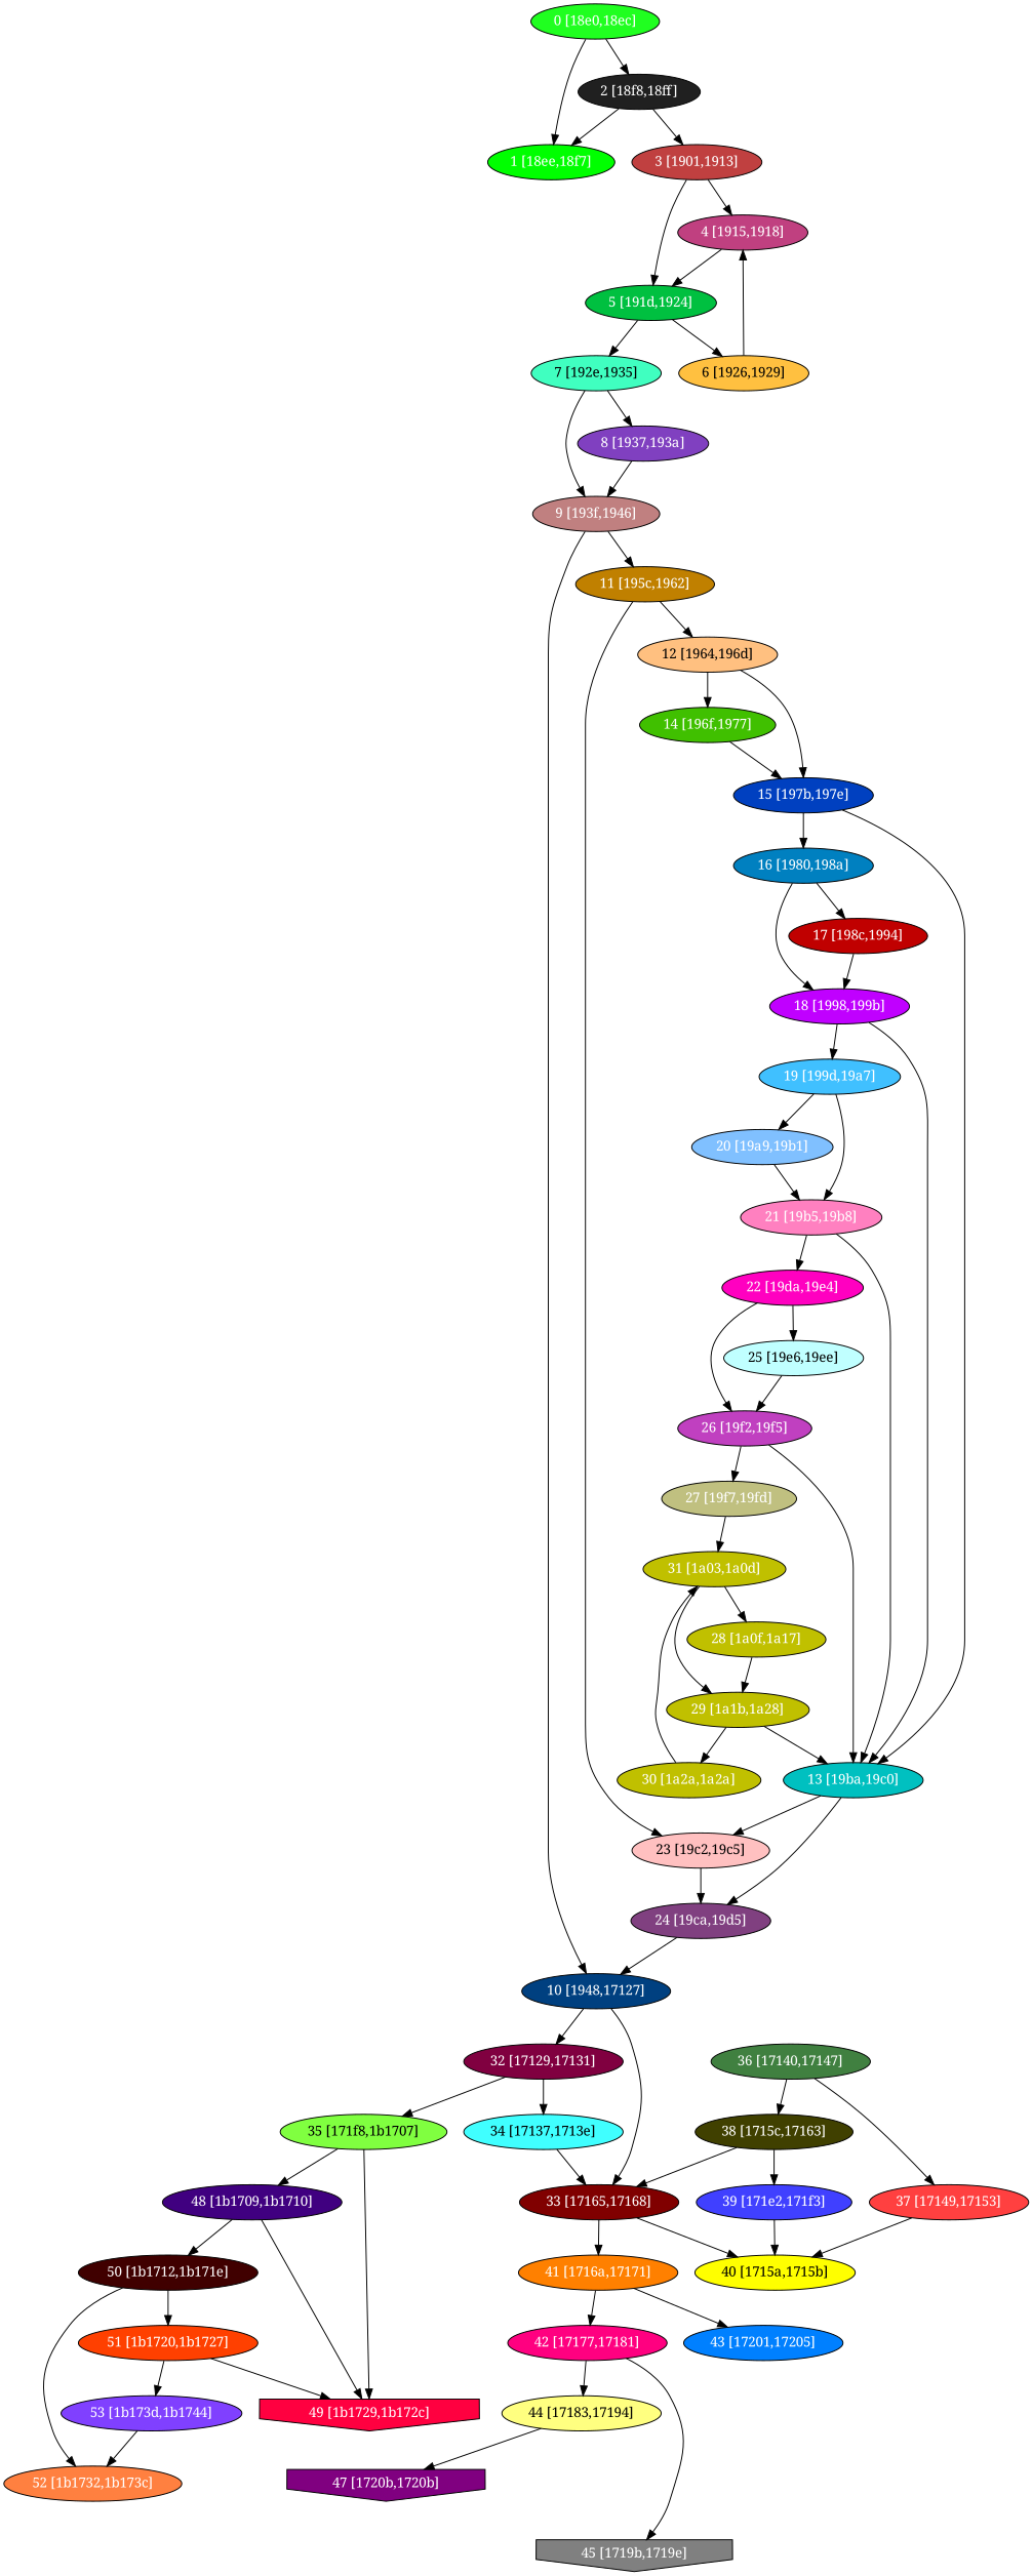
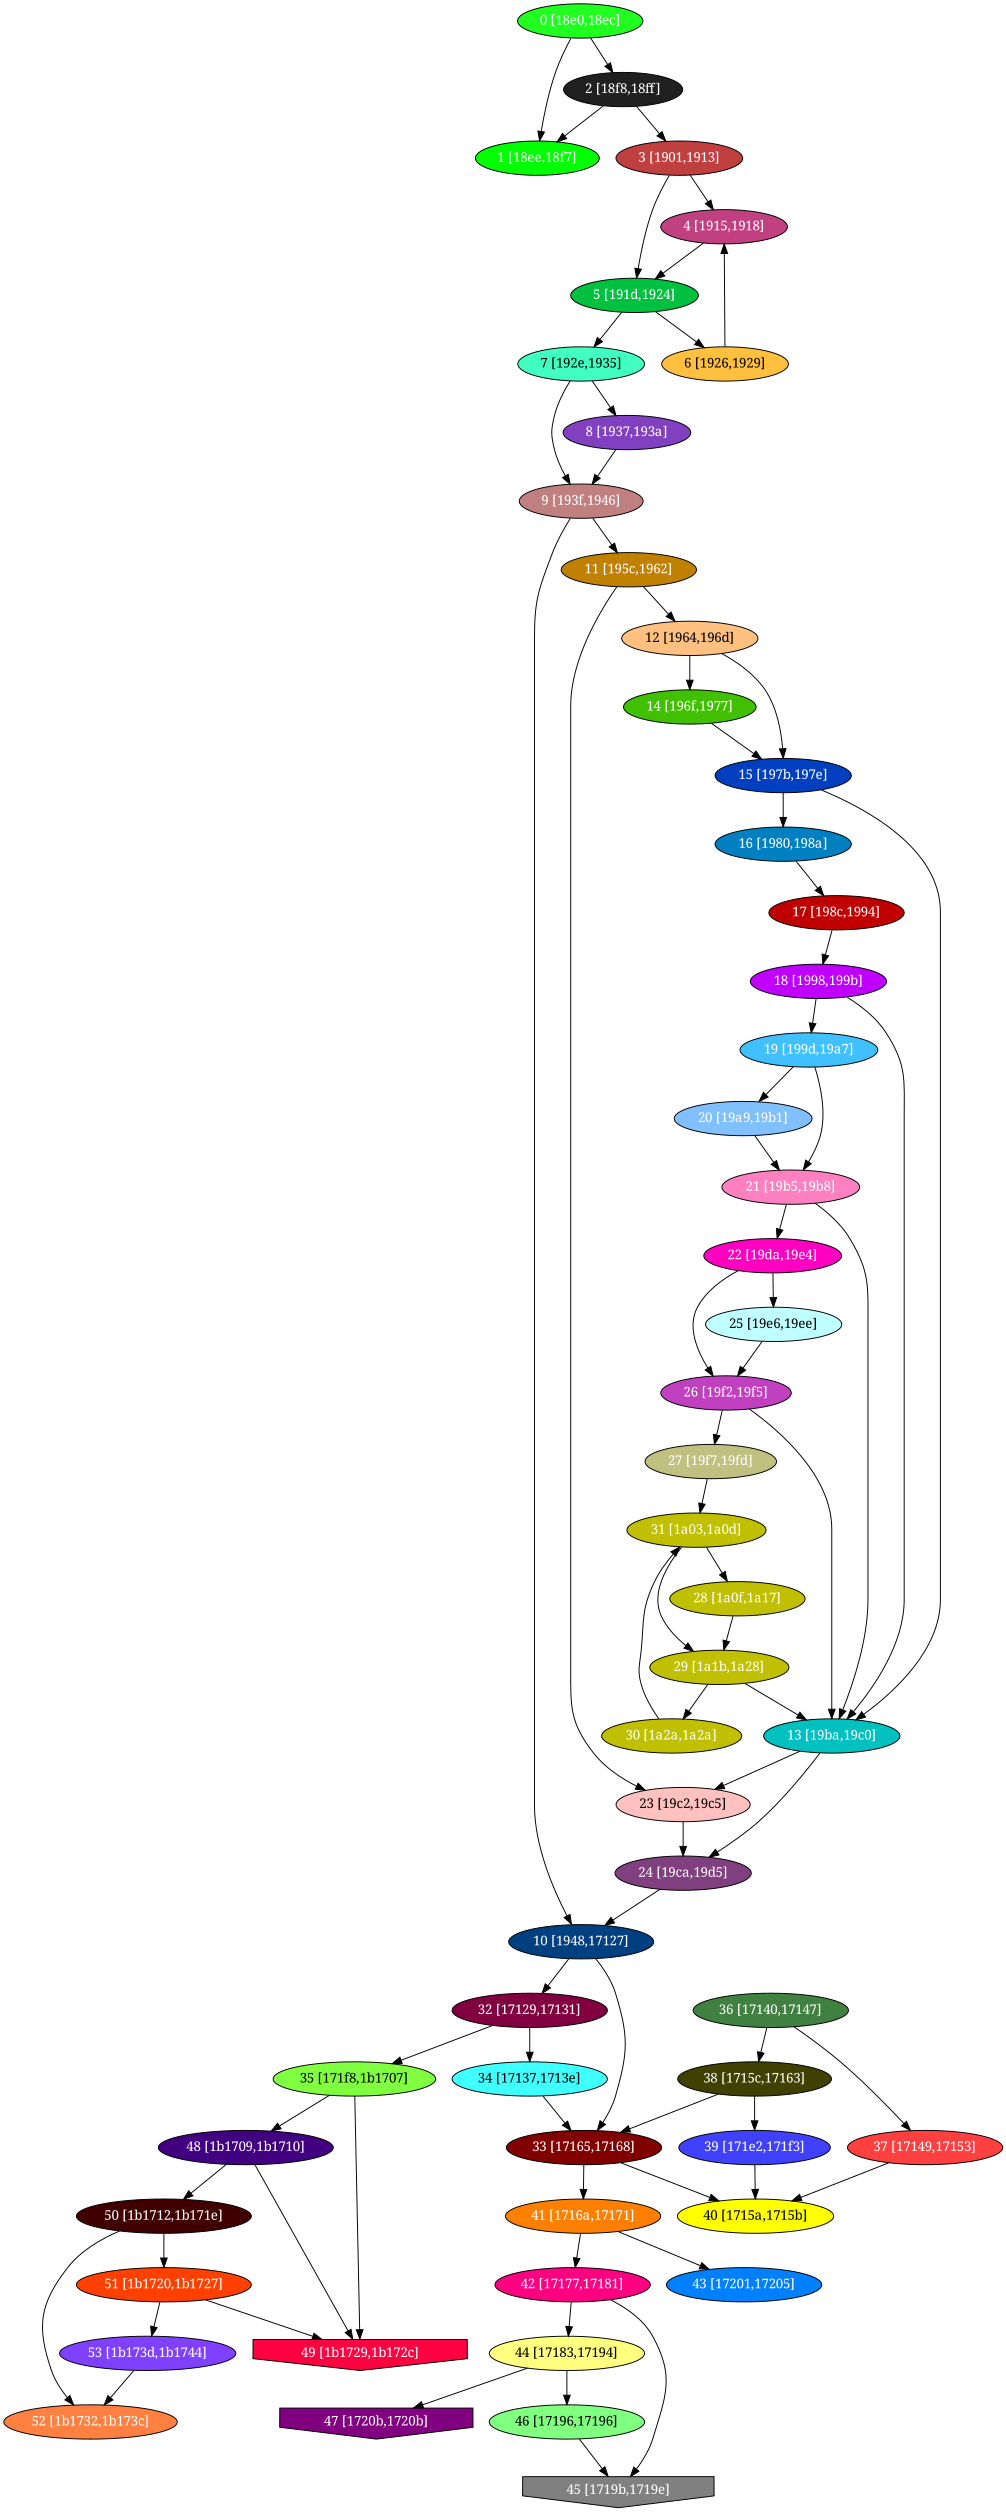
  digraph {
    fontname="Noto Serif"
    node [fillcolor="#C0C000" fontcolor="#ffffff" fontname="Noto Serif" shape=oval style=filled]
    edge [fontname="Noto Serif"]
    n1 [fillcolor="#20FF20" label="0 [18e0,18ec]"]
    n2 [fillcolor="#00FF00" label="1 [18ee,18f7]"]
    n3 [fillcolor="#202020" label="2 [18f8,18ff]"]
    n4 [fillcolor="#C04040" label="3 [1901,1913]"]
    n5 [fillcolor="#C04080" label="4 [1915,1918]"]
    n6 [fillcolor="#00C040" label="5 [191d,1924]"]
    n7 [fillcolor="#FFC040" fontcolor="#000000" label="6 [1926,1929]"]
    n8 [fillcolor="#40FFC0" fontcolor="#000000" label="7 [192e,1935]"]
    n9 [fillcolor="#8040C0" label="8 [1937,193a]"]
    n10 [fillcolor="#C08080" label="9 [193f,1946]"]
    n11 [fillcolor="#004080" label="10 [1948,17127]"]
    n12 [fillcolor="#C08000" label="11 [195c,1962]"]
    n13 [fillcolor="#800040" label="32 [17129,17131]"]
    n14 [fillcolor="#800000" label="33 [17165,17168]"]
    n15 [fillcolor="#FFC080" fontcolor="#000000" label="12 [1964,196d]"]
    n16 [fillcolor="#FFC0C0" fontcolor="#000000" label="23 [19c2,19c5]"]
    n17 [fillcolor="#40FFFF" fontcolor="#000000" label="34 [17137,1713e]"]
    n18 [fillcolor="#80FF40" fontcolor="#000000" label="35 [171f8,1b1707]"]
    n19 [fillcolor="#FFFF00" fontcolor="#000000" label="40 [1715a,1715b]"]
    n20 [fillcolor="#FF8000" label="41 [1716a,17171]"]
    n21 [fillcolor="#40C000" label="14 [196f,1977]"]
    n22 [fillcolor="#0040C0" label="15 [197b,197e]"]
    n23 [fillcolor="#00C0C0" label="13 [19ba,19c0]"]
    n24 [fillcolor="#804080" label="24 [19ca,19d5]"]
    n25 [fillcolor="#0080C0" label="16 [1980,198a]"]
    n26 [fillcolor="#C00000" label="17 [198c,1994]"]
    n27 [fillcolor="#C000FF" label="18 [1998,199b]"]
    n28 [fillcolor="#40C0FF" label="19 [199d,19a7]"]
    n29 [fillcolor="#80C0FF" label="20 [19a9,19b1]"]
    n30 [fillcolor="#FF80C0" label="21 [19b5,19b8]"]
    n31 [fillcolor="#FF00C0" label="22 [19da,19e4]"]
    n32 [fillcolor="#C0FFFF" fontcolor="#000000" label="25 [19e6,19ee]"]
    n33 [fillcolor="#C040C0" label="26 [19f2,19f5]"]
    n34 [fillcolor="#C0C080" label="27 [19f7,19fd]"]
    n35 [label="31 [1a03,1a0d]"]
    n36 [label="28 [1a0f,1a17]"]
    n37 [label="29 [1a1b,1a28]"]
    n38 [label="30 [1a2a,1a2a]"]
    n39 [fillcolor="#400080" label="48 [1b1709,1b1710]"]
    n40 [fillcolor="#FF0040" label="49 [1b1729,1b172c]" shape=invhouse]
    n41 [fillcolor="#FF0080" label="42 [17177,17181]"]
    n42 [fillcolor="#0080FF" label="43 [17201,17205]"]
    n43 [fillcolor="#408040" label="36 [17140,17147]"]
    n44 [fillcolor="#FF4040" label="37 [17149,17153]"]
    n45 [fillcolor="#404000" label="38 [1715c,17163]"]
    n46 [fillcolor="#400000" label="50 [1b1712,1b171e]"]
    n47 [fillcolor="#4040FF" label="39 [171e2,171f3]"]
    n48 [fillcolor="#FFFF80" fontcolor="#000000" label="44 [17183,17194]"]
    n49 [fillcolor="#808080" label="45 [1719b,1719e]" shape=invhouse]
+   n50 [fillcolor="#80FF80" fontcolor="#000000" label="46 [17196,17196]"]
    n51 [fillcolor="#800080" label="47 [1720b,1720b]" shape=invhouse]
    n52 [fillcolor="#FF4000" label="51 [1b1720,1b1727]"]
    n53 [fillcolor="#FF8040" label="52 [1b1732,1b173c]"]
    n54 [fillcolor="#8040FF" label="53 [1b173d,1b1744]"]
    n1 -> n2
    n1 -> n3
    n3 -> n2
    n3 -> n4
    n4 -> n5
    n4 -> n6
    n5 -> n6
    n6 -> n7
    n6 -> n8
    n7 -> n5
    n8 -> n9
    n8 -> n10
    n9 -> n10
    n10 -> n11
    n10 -> n12
    n11 -> n13
    n11 -> n14
    n12 -> n15
    n12 -> n16
    n13 -> n17
    n13 -> n18
    n14 -> n19
    n14 -> n20
    n15 -> n21
    n15 -> n22
    n16 -> n24
    n17 -> n14
    n18 -> n39
    n18 -> n40
    n20 -> n41
    n20 -> n42
    n21 -> n22
    n22 -> n23
    n22 -> n25
    n23 -> n16
    n23 -> n24
    n24 -> n11
    n25 -> n26
-   n25 -> n27
    n26 -> n27
    n27 -> n23
    n27 -> n28
    n28 -> n29
    n28 -> n30
    n29 -> n30
    n30 -> n23
    n30 -> n31
    n31 -> n32
    n31 -> n33
    n32 -> n33
    n33 -> n23
    n33 -> n34
    n34 -> n35
    n35 -> n36
    n35 -> n37
    n36 -> n37
    n37 -> n23
    n37 -> n38
    n38 -> n35
    n39 -> n40
    n39 -> n46
    n41 -> n48
    n41 -> n49
    n43 -> n44
    n43 -> n45
    n44 -> n19
    n45 -> n14
    n45 -> n47
    n46 -> n52
    n46 -> n53
    n47 -> n19
+   n48 -> n50
    n48 -> n51
+   n50 -> n49
    n52 -> n40
    n52 -> n54
    n54 -> n53
  }
